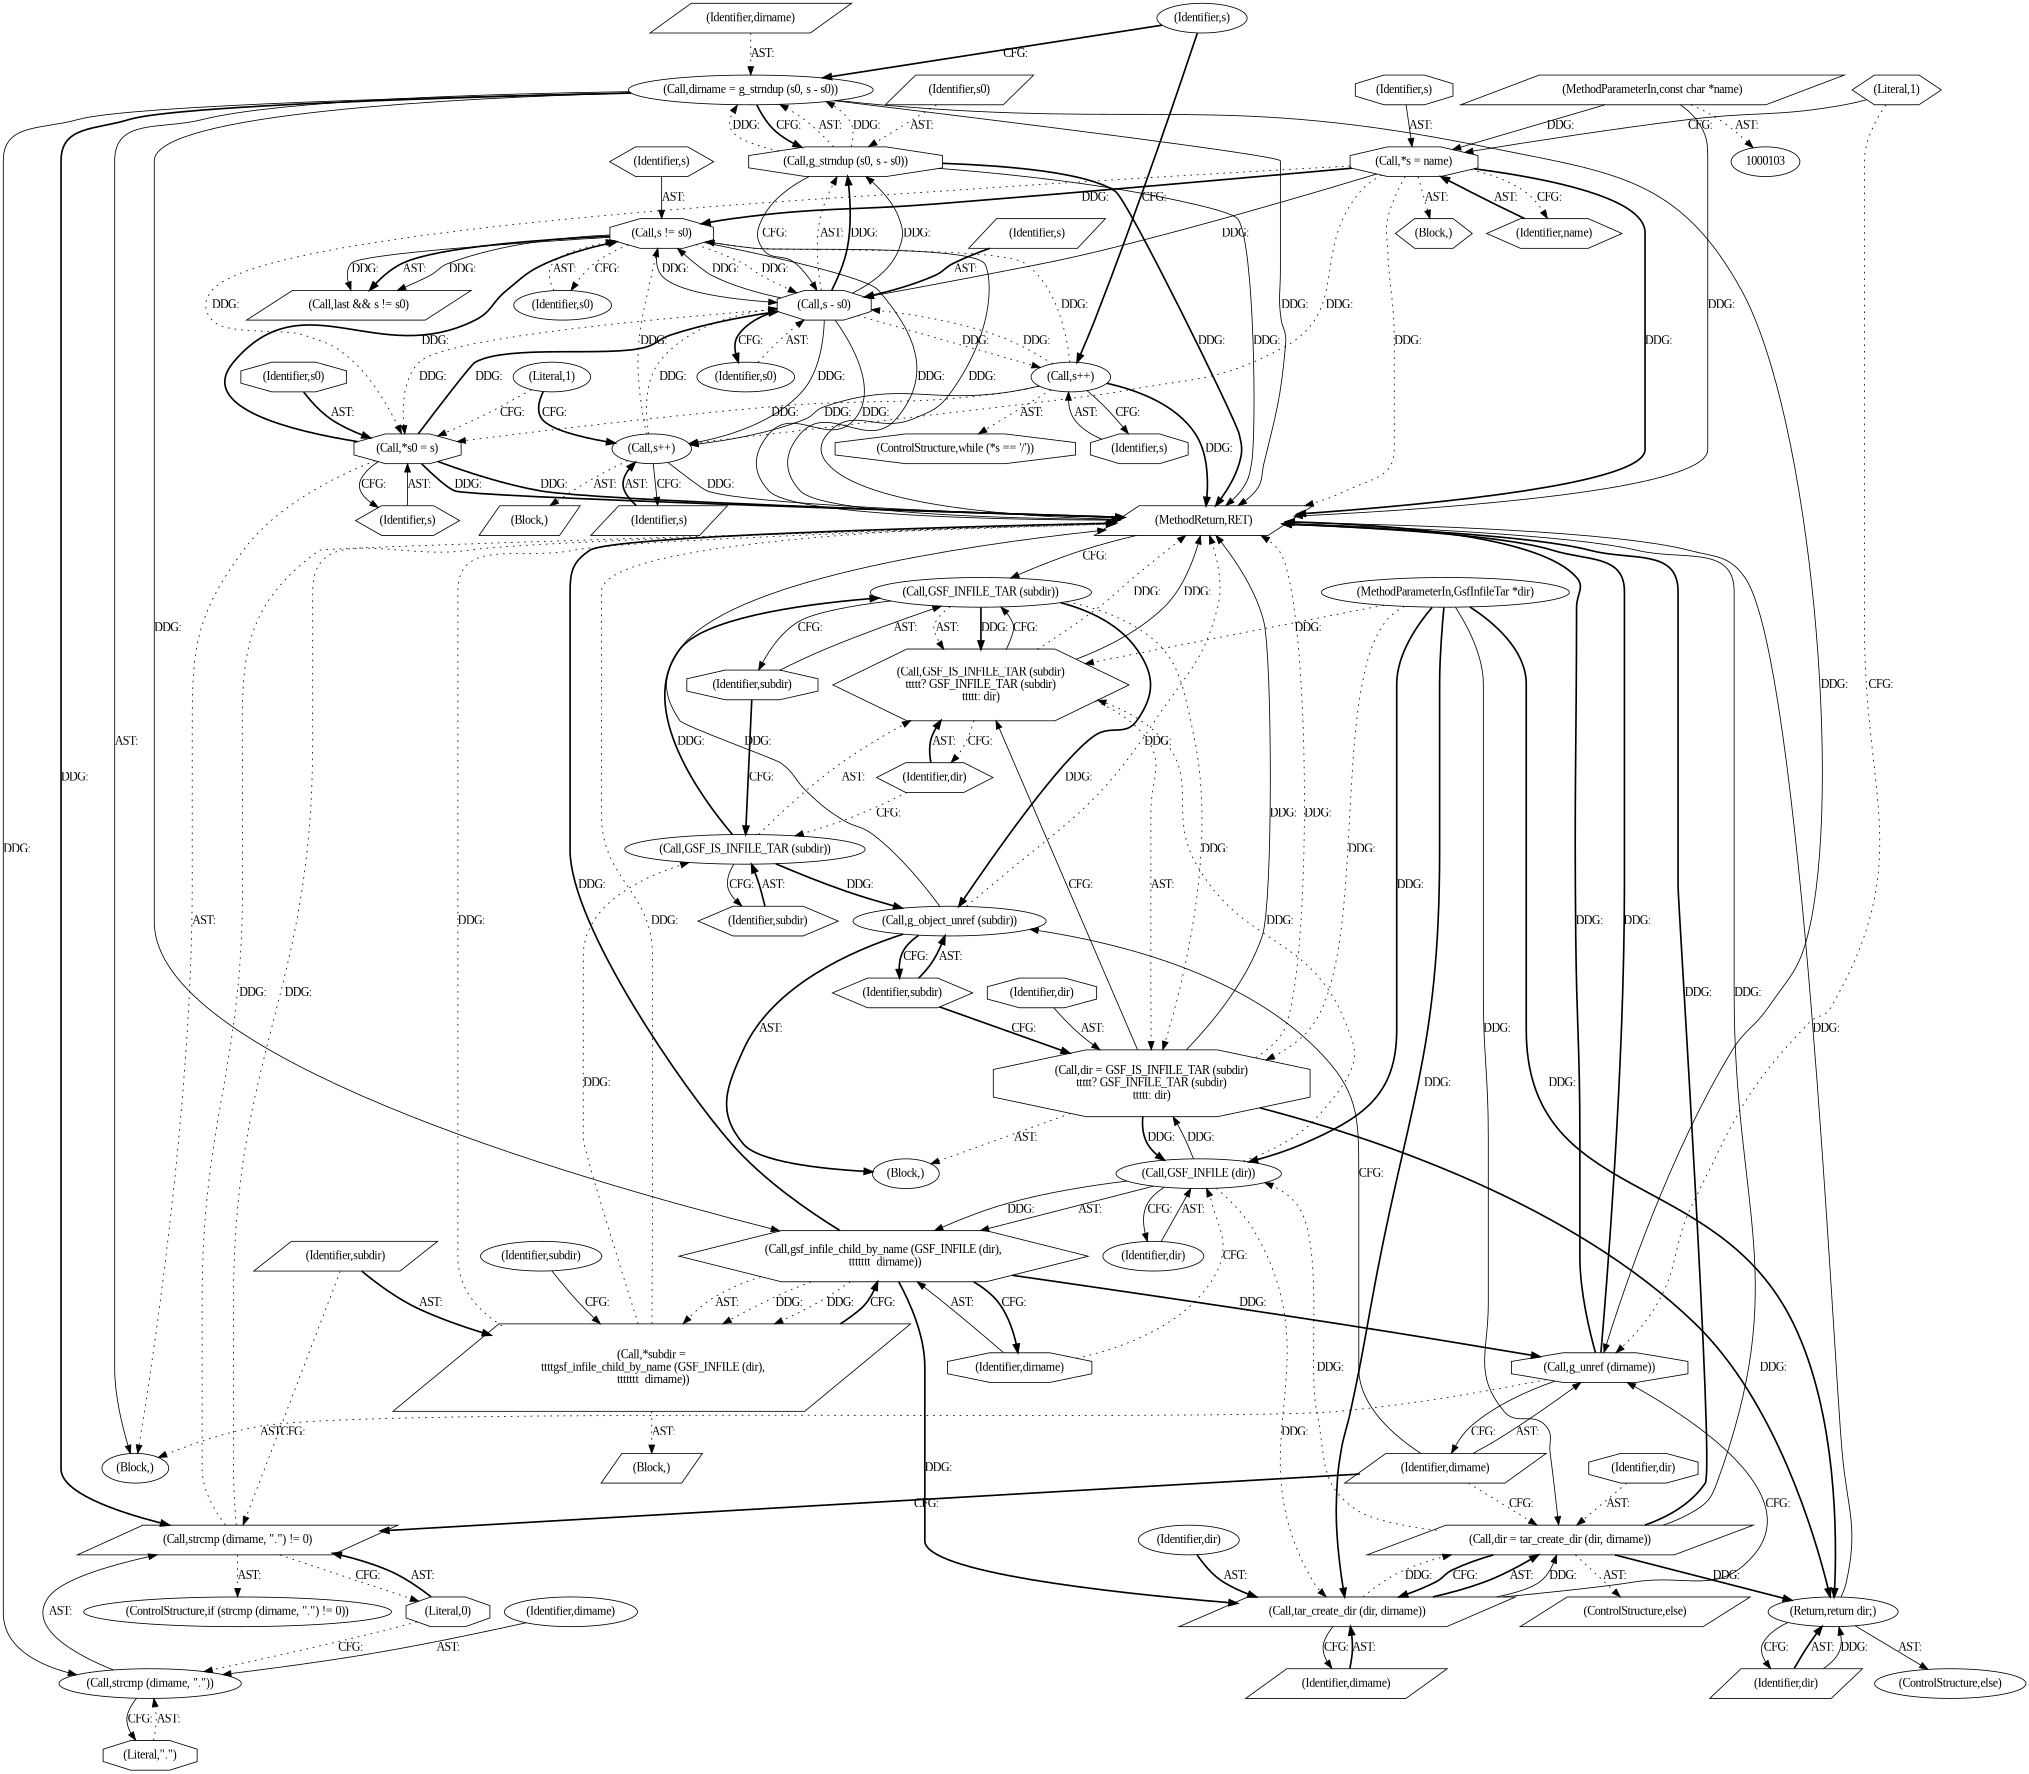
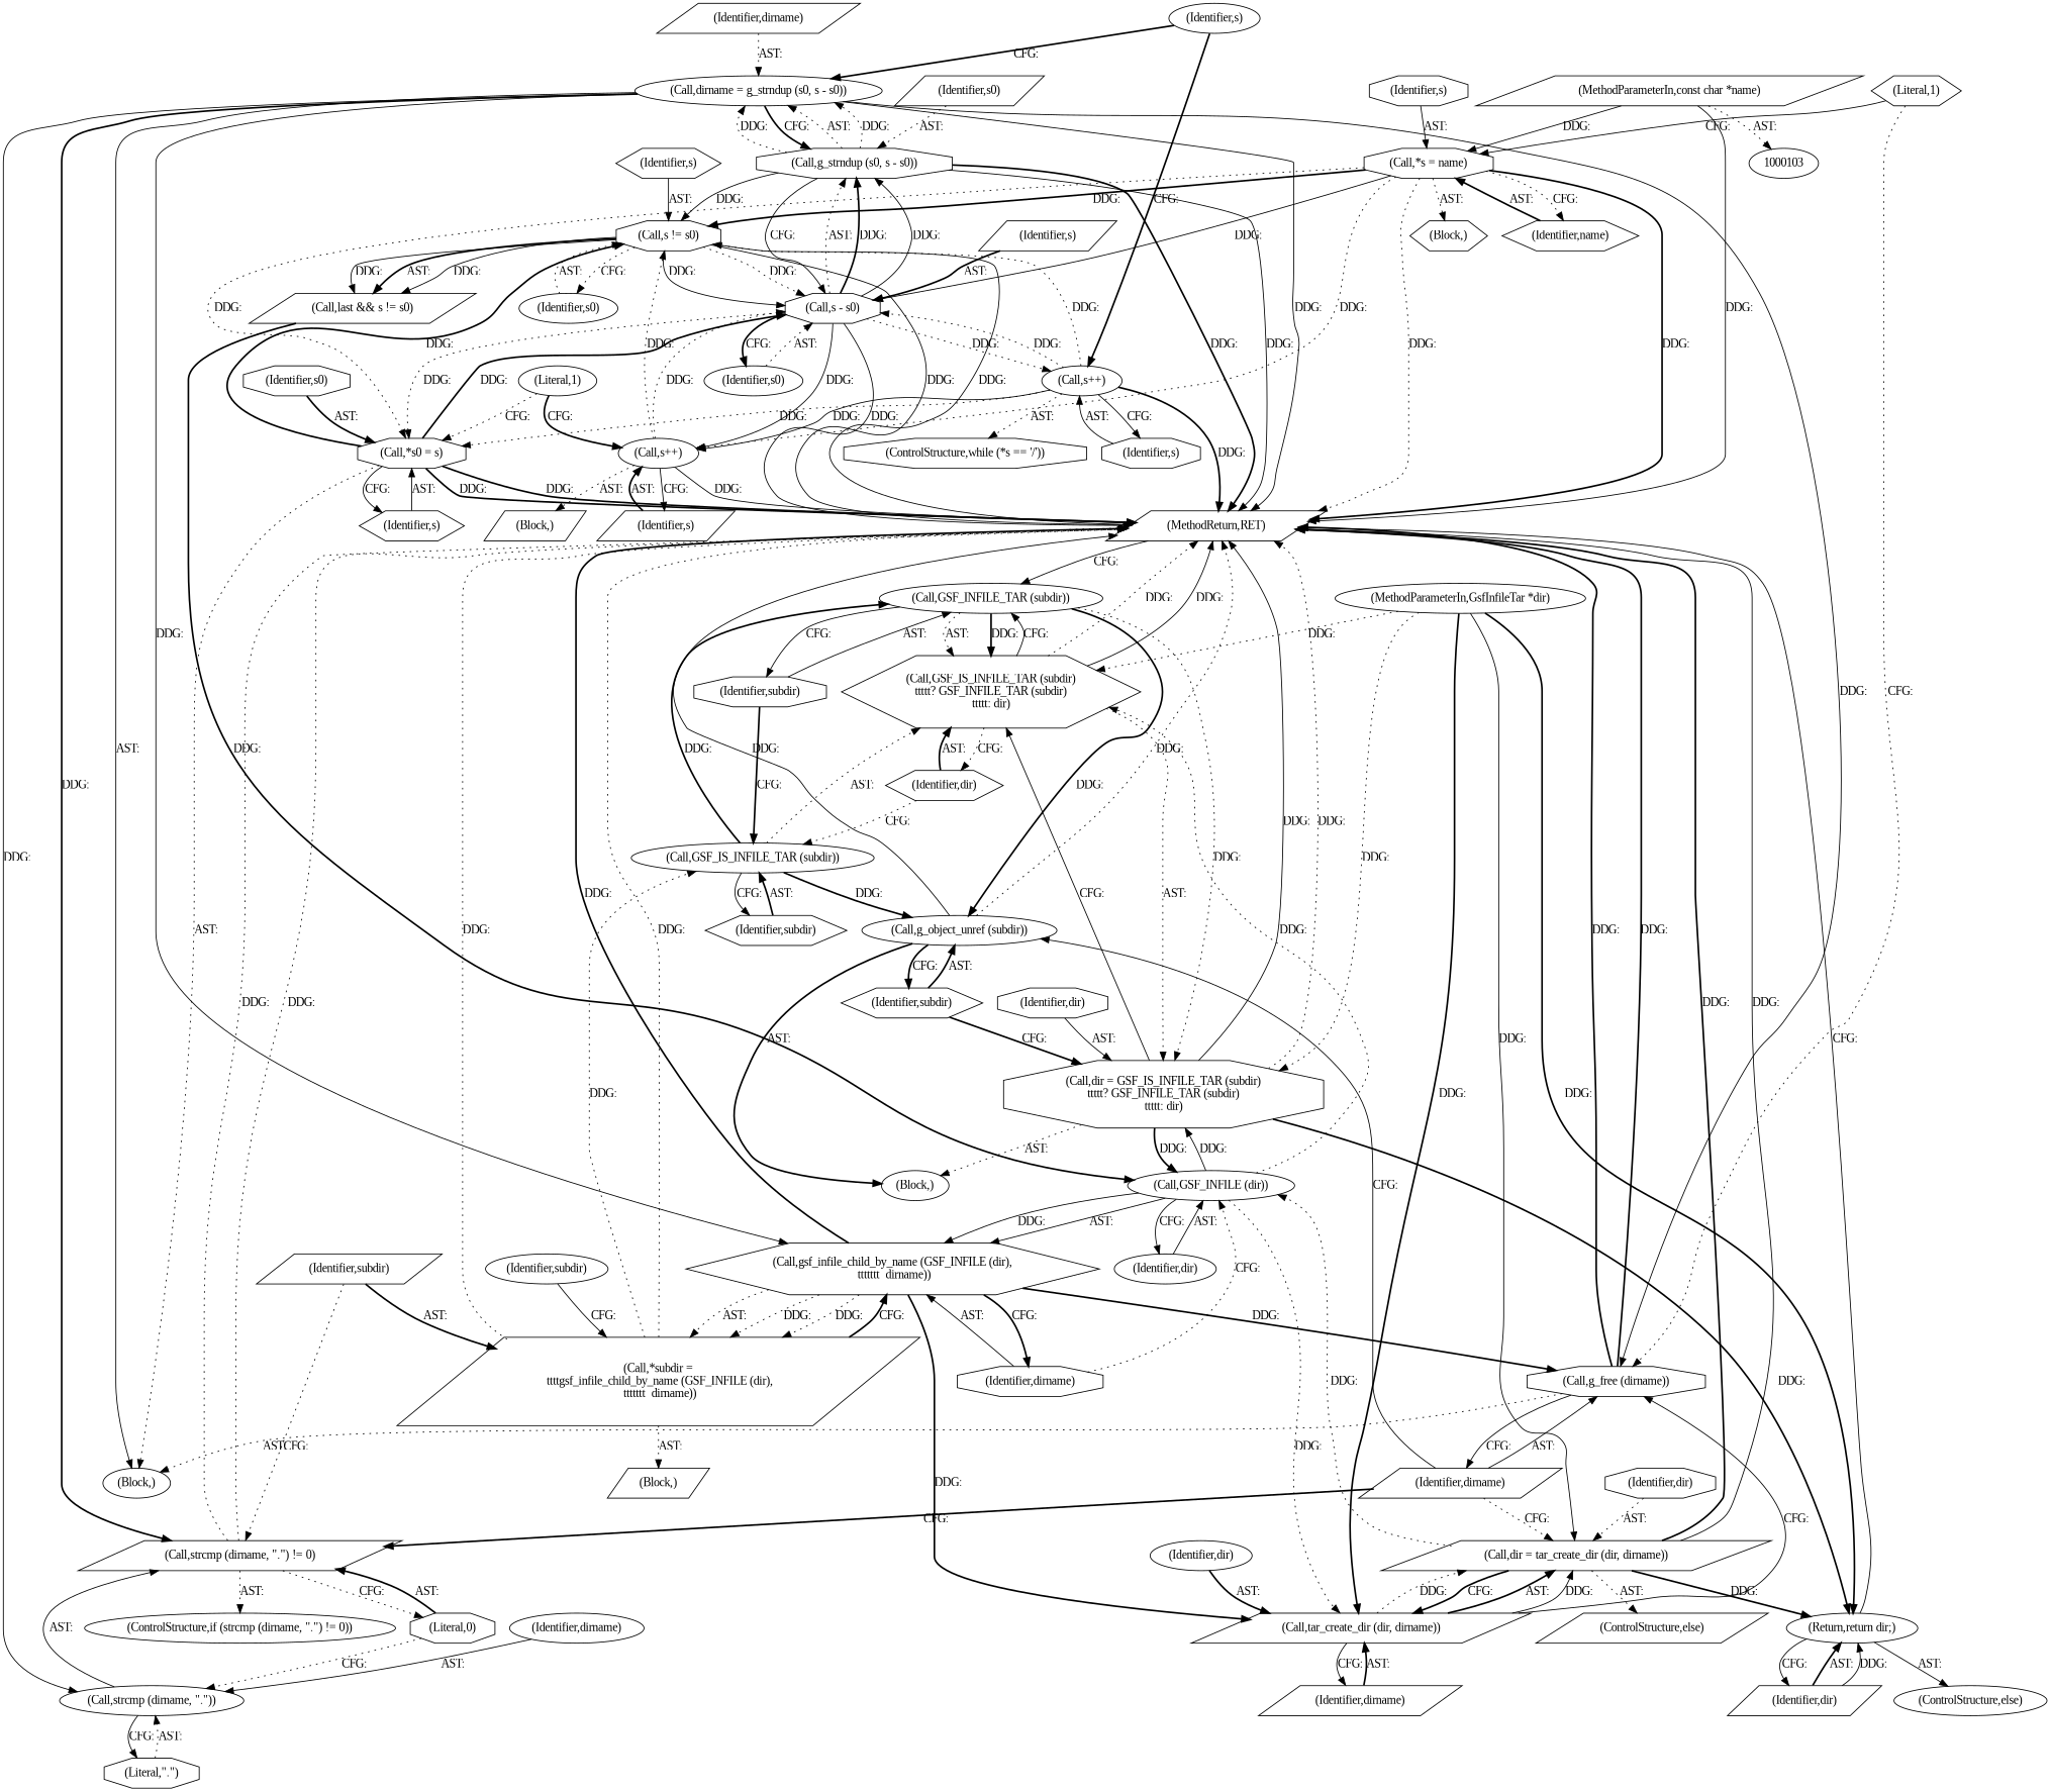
  digraph {
    fontname="Liberation Serif"
    node [fontname="Liberation Serif" shape=ellipse]
    edge [fontname="Liberation Serif" style=dotted]
    n1 [label="(Call,dirname = g_strndup (s0, s - s0))"]
    n2 [label="(Call,g_strndup (s0, s - s0))" shape=octagon]
    n3 [label="(Call,strcmp (dirname, \".\") != 0)" shape=parallelogram]
    n4 [label="(Call,strcmp (dirname, \".\"))"]
    n5 [label="(Call,gsf_infile_child_by_name (GSF_INFILE (dir),\n \t\t\t\t\t\t\t  dirname))" shape=hexagon]
-   n6 [label="(Call,g_unref (dirname))" shape=octagon]
+   n6 [label="(Call,g_free (dirname))" shape=octagon]
    n7 [label="(MethodReturn,RET)" shape=parallelogram]
    n8 [label="(Block,)"]
    n9 [label="(Call,s - s0)" shape=octagon]
    n10 [label="(Literal,0)" shape=octagon]
    n11 [label="(ControlStructure,if (strcmp (dirname, \".\") != 0))"]
    n12 [label="(Literal,\".\")" shape=octagon]
    n13 [label="(Call,*subdir =\n \t\t\t\tgsf_infile_child_by_name (GSF_INFILE (dir),\n \t\t\t\t\t\t\t  dirname))" shape=parallelogram]
    n14 [label="(Call,tar_create_dir (dir, dirname))" shape=parallelogram]
    n15 [label="(Identifier,dirname)" shape=octagon]
    n16 [label="(Identifier,dirname)" shape=parallelogram]
    n17 [label="(Call,GSF_INFILE_TAR (subdir))"]
    n18 [label="(Call,s != s0)" shape=octagon]
    n19 [label="(Call,s++)"]
    n20 [label="(Call,s++)"]
    n21 [label="(Call,*s0 = s)" shape=octagon]
    n22 [label="(Identifier,s0)"]
    n23 [label="(Call,last && s != s0)" shape=parallelogram]
    n24 [label="(Identifier,s0)"]
    n25 [label="(Block,)" shape=parallelogram]
    n26 [label="(Identifier,s)" shape=parallelogram]
    n27 [label="(Identifier,s)" shape=octagon]
    n28 [label="(ControlStructure,while (*s == '/'))" shape=octagon]
    n29 [label="(Identifier,s)" shape=hexagon]
    n30 [label="(Call,*s = name)" shape=octagon]
    n31 [label="(Identifier,name)" shape=hexagon]
    n32 [label="(Block,)" shape=hexagon]
    n33 [label="(MethodParameterIn,const char *name)" shape=parallelogram]
    1000103
    n35 [label="(Call,GSF_IS_INFILE_TAR (subdir))"]
    n36 [label="(Block,)" shape=parallelogram]
    n37 [label="(Call,dir = tar_create_dir (dir, dirname))" shape=parallelogram]
    n38 [label="(Identifier,dirname)" shape=parallelogram]
    n39 [label="(Call,GSF_INFILE (dir))"]
    n40 [label="(Call,GSF_IS_INFILE_TAR (subdir)\n\t\t\t\t\t? GSF_INFILE_TAR (subdir)\n\t\t\t\t\t: dir)" shape=hexagon]
    n41 [label="(Call,g_object_unref (subdir))"]
    n42 [label="(Identifier,subdir)" shape=hexagon]
    n43 [label="(Call,dir = GSF_IS_INFILE_TAR (subdir)\n\t\t\t\t\t? GSF_INFILE_TAR (subdir)\n\t\t\t\t\t: dir)" shape=octagon]
    n44 [label="(Identifier,subdir)" shape=octagon]
    n45 [label="(Identifier,dir)" shape=hexagon]
    n46 [label="(Block,)"]
    n47 [label="(Identifier,subdir)" shape=hexagon]
    n48 [label="(Return,return dir;)"]
    n49 [label="(ControlStructure,else)"]
    n50 [label="(Identifier,dir)" shape=parallelogram]
    n51 [label="(Identifier,dir)"]
    n52 [label="(ControlStructure,else)" shape=parallelogram]
    n53 [label="(Identifier,s)"]
    n54 [label="(MethodParameterIn,GsfInfileTar *dir)"]
    n55 [label="(Identifier,s0)" shape=octagon]
    n56 [label="(Identifier,s)" shape=octagon]
    n57 [label="(Literal,1)" shape=hexagon]
    n58 [label="(Identifier,dir)" shape=octagon]
    n59 [label="(Identifier,dirname)"]
    n60 [label="(Identifier,dirname)" shape=parallelogram]
    n61 [label="(Identifier,s)" shape=hexagon]
    n62 [label="(Identifier,dir)" shape=octagon]
    n63 [label="(Identifier,subdir)"]
    n64 [label="(Identifier,dir)"]
    n65 [label="(Identifier,s)" shape=parallelogram]
    n66 [label="(Identifier,subdir)" shape=parallelogram]
    n67 [label="(Identifier,s0)" shape=parallelogram]
    n68 [label="(Literal,1)"]
    n1 -> n2 [label="CFG: " style=bold]
    n1 -> n3 [label="DDG: " style=bold]
    n1 -> n4 [label="DDG: " style=solid]
    n1 -> n5 [label="DDG: " style=solid]
    n1 -> n6 [label="DDG: " style=solid]
    n1 -> n7 [label="DDG: " style=solid]
    n1 -> n8 [label="AST: " style=solid]
    n2 -> n1 [label="AST: "]
    n2 -> n1 [label="DDG: "]
    n2 -> n1 [label="DDG: "]
    n2 -> n7 [label="DDG: " style=bold]
    n2 -> n7 [label="DDG: " style=solid]
    n2 -> n9 [label="CFG: " style=solid]
    n3 -> n7 [label="DDG: "]
    n3 -> n7 [label="DDG: "]
    n3 -> n10 [label="CFG: "]
    n3 -> n11 [label="AST: "]
    n4 -> n3 [label="AST: " style=solid]
    n4 -> n12 [label="CFG: " style=solid]
    n5 -> n6 [label="DDG: " style=bold]
    n5 -> n7 [label="DDG: " style=bold]
    n5 -> n13 [label="AST: "]
    n5 -> n13 [label="DDG: "]
    n5 -> n13 [label="DDG: "]
    n5 -> n14 [label="DDG: " style=bold]
    n5 -> n15 [label="CFG: " style=bold]
    n6 -> n7 [label="DDG: " style=bold]
    n6 -> n7 [label="DDG: " style=bold]
    n6 -> n8 [label="AST: "]
    n6 -> n16 [label="CFG: " style=solid]
    n7 -> n17 [label="CFG: " style=solid]
    n9 -> n2 [label="AST: "]
    n9 -> n2 [label="DDG: " style=solid]
    n9 -> n2 [label="DDG: " style=bold]
    n9 -> n7 [label="DDG: " style=solid]
-   n9 -> n18 [label="DDG: " style=solid]
+   n2 -> n18 [label="DDG: " style=solid]
    n9 -> n19 [label="DDG: " style=solid]
    n9 -> n20 [label="DDG: "]
    n9 -> n21 [label="DDG: "]
    n9 -> n22 [label="CFG: " style=bold]
    n10 -> n3 [label="AST: " style=bold]
    n10 -> n4 [label="CFG: "]
    n12 -> n4 [label="AST: "]
    n13 -> n5 [label="CFG: " style=bold]
    n13 -> n7 [label="DDG: "]
    n13 -> n7 [label="DDG: "]
    n13 -> n35 [label="DDG: "]
    n13 -> n36 [label="AST: "]
    n14 -> n6 [label="CFG: " style=solid]
    n14 -> n37 [label="AST: " style=bold]
    n14 -> n37 [label="DDG: " style=solid]
    n14 -> n37 [label="DDG: "]
    n14 -> n38 [label="CFG: " style=solid]
    n15 -> n5 [label="AST: " style=solid]
    n15 -> n39 [label="CFG: "]
    n16 -> n3 [label="CFG: " style=bold]
    n16 -> n6 [label="AST: " style=solid]
    n16 -> n37 [label="CFG: "]
    n16 -> n41 [label="CFG: " style=solid]
    n17 -> n40 [label="AST: "]
    n17 -> n40 [label="DDG: " style=bold]
    n17 -> n41 [label="DDG: " style=bold]
    n17 -> n43 [label="DDG: "]
    n17 -> n44 [label="CFG: " style=solid]
    n18 -> n7 [label="DDG: " style=solid]
    n18 -> n7 [label="DDG: " style=solid]
    n18 -> n9 [label="DDG: " style=solid]
    n18 -> n9 [label="DDG: "]
    n18 -> n23 [label="AST: " style=bold]
    n18 -> n23 [label="DDG: " style=solid]
    n18 -> n23 [label="DDG: " style=solid]
    n18 -> n24 [label="CFG: "]
    n19 -> n7 [label="DDG: " style=solid]
    n19 -> n9 [label="DDG: "]
    n19 -> n18 [label="DDG: "]
    n19 -> n25 [label="AST: "]
    n19 -> n26 [label="CFG: " style=solid]
    n20 -> n7 [label="DDG: " style=bold]
    n20 -> n9 [label="DDG: "]
    n20 -> n18 [label="DDG: "]
    n20 -> n19 [label="DDG: " style=solid]
    n20 -> n21 [label="DDG: "]
    n20 -> n27 [label="CFG: " style=solid]
    n20 -> n28 [label="AST: "]
    n21 -> n7 [label="DDG: " style=bold]
    n21 -> n7 [label="DDG: " style=bold]
    n21 -> n8 [label="AST: "]
    n21 -> n9 [label="DDG: " style=bold]
    n21 -> n18 [label="DDG: " style=bold]
    n21 -> n29 [label="CFG: " style=solid]
    n22 -> n9 [label="AST: "]
    n24 -> n18 [label="AST: "]
    n26 -> n19 [label="AST: " style=bold]
    n27 -> n20 [label="AST: " style=solid]
    n29 -> n21 [label="AST: " style=solid]
    n30 -> n7 [label="DDG: " style=bold]
    n30 -> n7 [label="DDG: "]
    n30 -> n9 [label="DDG: " style=solid]
    n30 -> n18 [label="DDG: " style=bold]
    n30 -> n19 [label="DDG: "]
    n30 -> n21 [label="DDG: "]
    n30 -> n31 [label="CFG: "]
    n30 -> n32 [label="AST: "]
    n31 -> n30 [label="AST: " style=bold]
    n33 -> n7 [label="DDG: " style=solid]
    n33 -> n30 [label="DDG: " style=solid]
    n33 -> 1000103 [label="AST: "]
    n35 -> n17 [label="DDG: " style=bold]
    n35 -> n40 [label="AST: "]
    n35 -> n41 [label="DDG: " style=bold]
    n35 -> n42 [label="CFG: " style=solid]
    n37 -> n7 [label="DDG: " style=bold]
    n37 -> n7 [label="DDG: " style=solid]
    n37 -> n14 [label="CFG: " style=bold]
    n37 -> n39 [label="DDG: "]
    n37 -> n48 [label="DDG: " style=bold]
    n37 -> n52 [label="AST: "]
    n38 -> n14 [label="AST: " style=bold]
    n39 -> n5 [label="AST: " style=solid]
    n39 -> n5 [label="DDG: " style=solid]
    n39 -> n14 [label="DDG: "]
    n39 -> n40 [label="DDG: "]
    n39 -> n43 [label="DDG: " style=solid]
    n39 -> n51 [label="CFG: " style=solid]
    n40 -> n7 [label="DDG: "]
    n40 -> n7 [label="DDG: " style=solid]
    n40 -> n17 [label="CFG: " style=solid]
    n40 -> n43 [label="AST: "]
    n40 -> n45 [label="CFG: "]
    n41 -> n7 [label="DDG: " style=solid]
    n41 -> n7 [label="DDG: "]
    n41 -> n46 [label="AST: " style=bold]
    n41 -> n47 [label="CFG: " style=bold]
    n42 -> n35 [label="AST: " style=bold]
    n43 -> n7 [label="DDG: "]
    n43 -> n7 [label="DDG: " style=solid]
    n43 -> n39 [label="DDG: " style=bold]
    n43 -> n40 [label="CFG: " style=solid]
    n43 -> n46 [label="AST: "]
    n43 -> n48 [label="DDG: " style=bold]
    n44 -> n17 [label="AST: " style=solid]
    n44 -> n35 [label="CFG: " style=bold]
    n45 -> n35 [label="CFG: "]
    n45 -> n40 [label="AST: " style=bold]
    n47 -> n41 [label="AST: " style=bold]
    n47 -> n43 [label="CFG: " style=bold]
-   n48 -> n7 [label="DDG: " style=solid]
+   n48 -> n7 [label="CFG: " style=solid]
    n48 -> n49 [label="AST: " style=solid]
    n48 -> n50 [label="CFG: " style=solid]
    n50 -> n48 [label="AST: " style=bold]
    n50 -> n48 [label="DDG: " style=solid]
    n51 -> n39 [label="AST: " style=solid]
    n53 -> n1 [label="CFG: " style=bold]
    n53 -> n20 [label="CFG: " style=bold]
    n54 -> n14 [label="DDG: " style=bold]
    n54 -> n37 [label="DDG: " style=solid]
-   n54 -> n39 [label="DDG: " style=bold]
+   n23 -> n39 [label="DDG: " style=bold]
    n54 -> n40 [label="DDG: "]
    n54 -> n43 [label="DDG: "]
    n54 -> n48 [label="DDG: " style=bold]
    n55 -> n21 [label="AST: " style=bold]
    n56 -> n30 [label="AST: " style=solid]
    n57 -> n6 [label="CFG: "]
    n57 -> n30 [label="CFG: " style=solid]
    n58 -> n37 [label="AST: "]
    n59 -> n4 [label="AST: " style=solid]
    n60 -> n1 [label="AST: "]
    n61 -> n18 [label="AST: " style=solid]
    n62 -> n43 [label="AST: " style=solid]
    n63 -> n13 [label="CFG: " style=solid]
    n64 -> n14 [label="AST: " style=bold]
    n65 -> n9 [label="AST: " style=bold]
    n66 -> n3 [label="CFG: "]
    n66 -> n13 [label="AST: " style=bold]
    n67 -> n2 [label="AST: "]
    n68 -> n19 [label="CFG: " style=bold]
    n68 -> n21 [label="CFG: "]
  }
